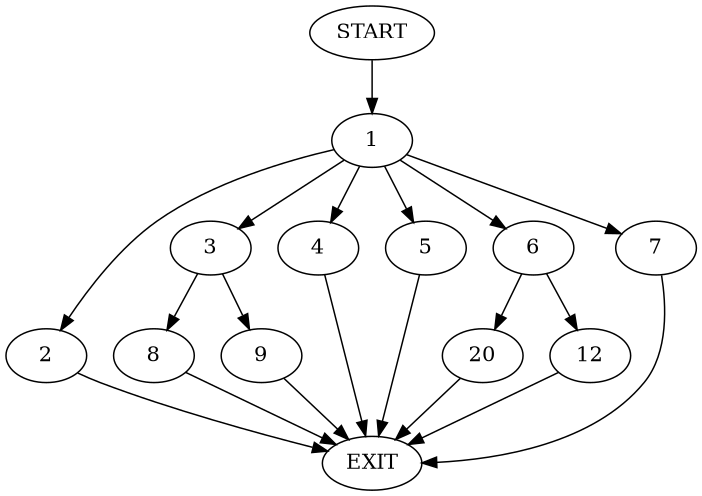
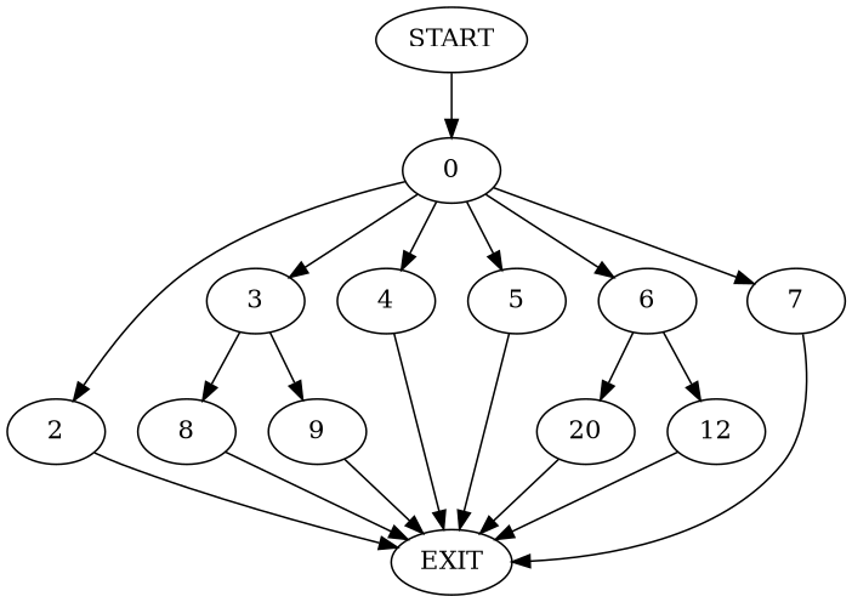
  digraph {
    n1 [label=START]
-   1
+   1 [label=0]
    2
    3
    4
    5
    6
    7
    n9 [label=EXIT]
    8
    9
    n12 [label=20]
    n13 [label=12]
    n1 -> 1
    1 -> 2
    1 -> 3
    1 -> 4
    1 -> 5
    1 -> 6
    1 -> 7
    2 -> n9
    3 -> 8
    3 -> 9
    4 -> n9
    5 -> n9
    6 -> n12
    6 -> n13
    7 -> n9
    8 -> n9
    9 -> n9
    n12 -> n9
    n13 -> n9
  }
